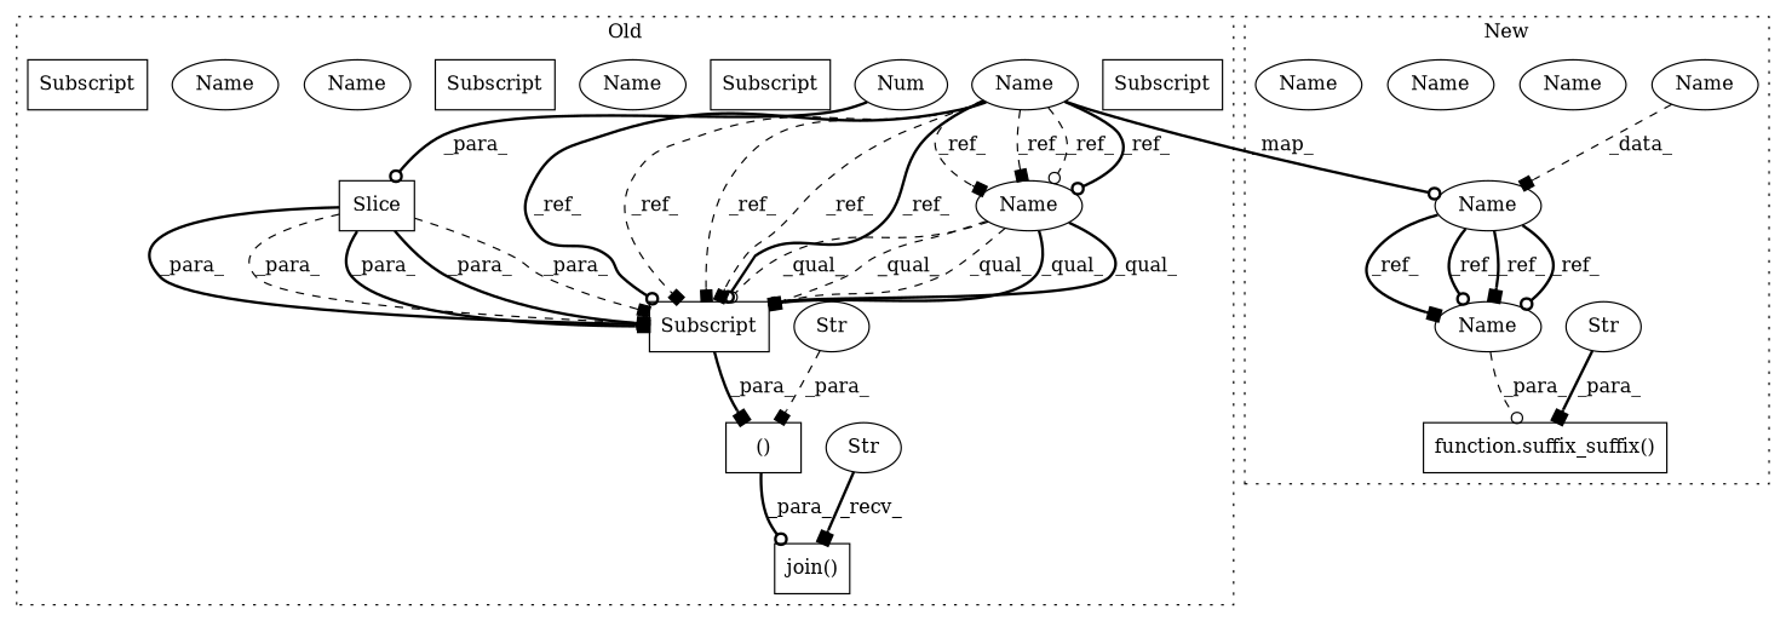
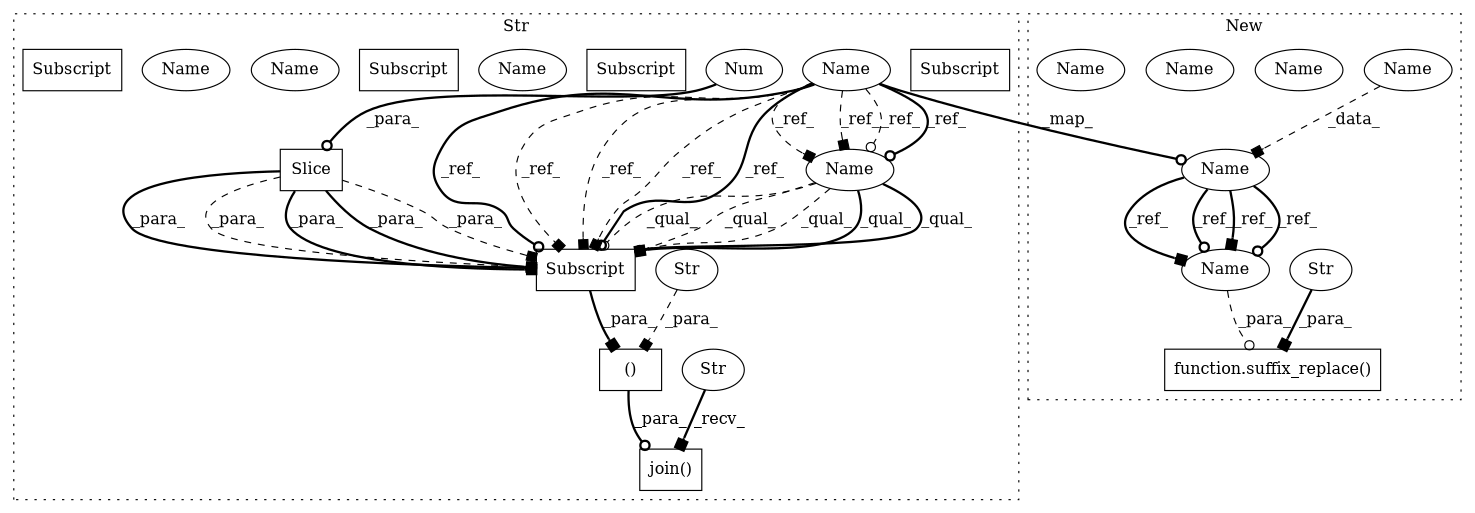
  digraph {
    node [a=87 l=4 s="98234,0" shape=ellipse]
    edge [arrowhead=box style=bold]
    n1 [a=75 l="8,1" label="join()" s="98225,98249" shape=box]
    n2 [a=54 l=5 label="()" s=98243 shape=box]
    n3 [a=63 l="9,0" label=Subscript shape=box]
    n4 [label=Name s=97797]
    n5 [a=66 l=2 label=Str s=98225]
    n6 [a=66 l=3 label=Str s=98245]
    n7 [a=80 l=3 label=Slice s=98239 shape=box]
    n8 [a=76 l=2 label=Num s=98240]
    n9 [a=63 l="9,0" label=Subscript shape=box]
    n10 [label=Name s=98234]
    n11 [a=63 l="9,0" label=Subscript shape=box]
    n12 [label=Name s=98234]
    n13 [label=Name s=98234]
    n14 [a=63 l="9,0" label=Subscript shape=box]
    n15 [a=63 l="9,0" label=Subscript shape=box]
    n16 [label=Name s=98234]
-   n17 [a=75 l="15,1" label="function.suffix_suffix()" s="98340,98372" shape=box]
+   n17 [a=75 l="15,1" label="function.suffix_replace()" s="98340,98372" shape=box]
    n18 [label=Name s=97912]
    n19 [a=66 l=6 label=Str s=98361]
    n20 [label=Name s=97668]
    n21 [label=Name s=98355]
    n22 [label=Name s=98355]
    n23 [label=Name s=98355]
    n24 [label=Name s=98355]
    subgraph cluster_1 {
-     label=Old
+     label=Str
      style=dotted
      n1
      n2
      n3
      n4
      n5
      n6
      n7
      n8
      n9
      n10
      n11
      n12
      n13
      n14
      n15
      n16
    }
    subgraph cluster_2 {
      label=New
      style=dotted
      n17
      n18
      n19
      n20
      n21
      n22
      n23
      n24
    }
    n2 -> n1 [arrowhead=odot label=_para_]
    n4 -> n15 [arrowhead=odot label=_ref_]
    n4 -> n15 [label=_ref_ style=dashed]
    n4 -> n15 [label=_ref_ style=dashed]
    n4 -> n15 [label=_ref_ style=dashed]
    n4 -> n15 [arrowhead=odot label=_ref_]
    n4 -> n16 [label=_ref_ style=dashed]
    n4 -> n16 [label=_ref_ style=dashed]
    n4 -> n16 [arrowhead=odot label=_ref_ style=dashed]
    n4 -> n16 [arrowhead=odot label=_ref_]
    n4 -> n18 [arrowhead=odot label=_map_]
    n5 -> n1 [label=_recv_]
    n6 -> n2 [label=_para_ style=dashed]
    n7 -> n15 [arrowhead=odot label=_para_]
    n7 -> n15 [label=_para_ style=dashed]
    n7 -> n15 [label=_para_]
    n7 -> n15 [label=_para_]
    n7 -> n15 [label=_para_ style=dashed]
    n8 -> n7 [arrowhead=odot label=_para_]
    n15 -> n2 [label=_para_]
    n16 -> n15 [arrowhead=odot label=_qual_ style=dashed]
    n16 -> n15 [arrowhead=odot label=_qual_ style=dashed]
    n16 -> n15 [arrowhead=odot label=_qual_ style=dashed]
    n16 -> n15 [label=_qual_]
    n16 -> n15 [arrowhead=odot label=_qual_]
    n18 -> n24 [label=_ref_]
    n18 -> n24 [arrowhead=odot label=_ref_]
    n18 -> n24 [label=_ref_]
    n18 -> n24 [arrowhead=odot label=_ref_]
    n19 -> n17 [label=_para_]
    n20 -> n18 [label=_data_ style=dashed]
    n24 -> n17 [arrowhead=odot label=_para_ style=dashed]
  }
